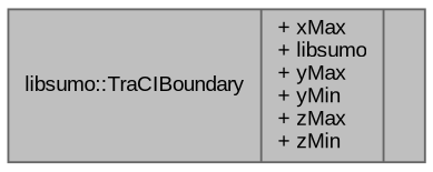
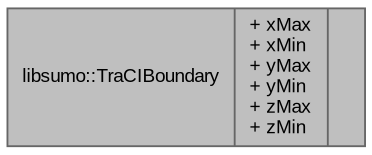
  digraph {
    rankdir=LR
    fontname="Liberation Sans"
-   n1 [color=gray40 fillcolor=grey75 fontcolor=black fontname="Liberation Sans" fontsize=10 height=0.2 label="{libsumo::TraCIBoundary\n|+ xMax\l+ libsumo\l+ yMax\l+ yMin\l+ zMax\l+ zMin\l|}" shape=record style=filled width=0.4]
+   n1 [color=gray40 fillcolor=grey75 fontcolor=black fontname="Liberation Sans" fontsize=10 height=0.2 label="{libsumo::TraCIBoundary\n|+ xMax\l+ xMin\l+ yMax\l+ yMin\l+ zMax\l+ zMin\l|}" shape=record style=filled width=0.4]
  }
